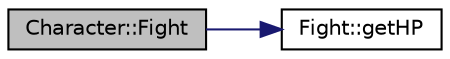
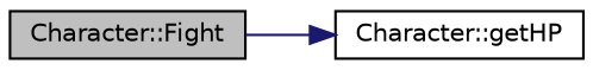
  digraph {
    rankdir=LR
    node [color=black fontname=Helvetica fontsize=10 shape=record style=filled]
    n1 [fillcolor=grey75 fontcolor=black height=0.2 label="Character::Fight" width=0.4]
-   n2 [fillcolor=white height=0.2 label="Fight::getHP" width=0.4]
+   n2 [fillcolor=white height=0.2 label="Character::getHP" width=0.4]
    n1 -> n2 [color=midnightblue fontname=Helvetica fontsize=10 labelfontname=Helvetica labelfontsize=10 style=solid]
  }
